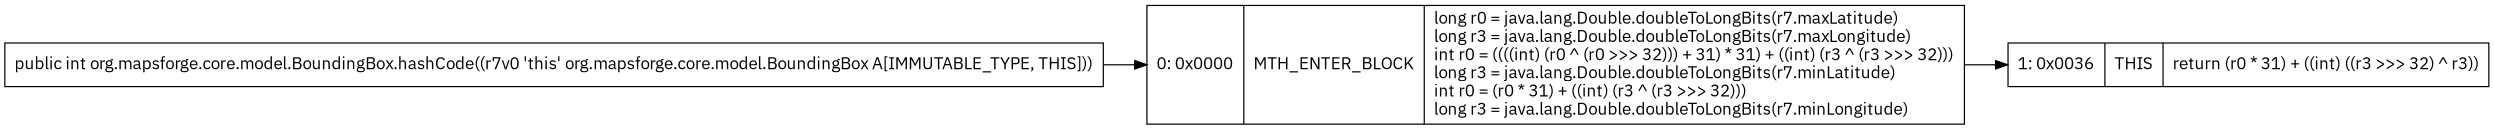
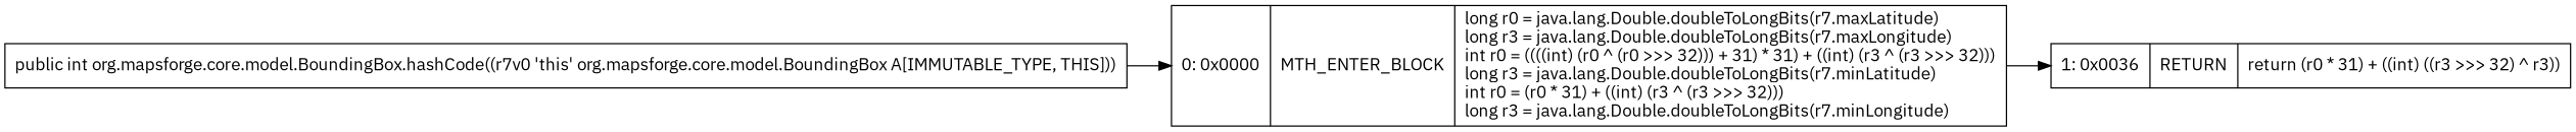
  digraph {
    rankdir=LR
    fontname="IBM Plex Sans"
    node [shape=record fontname="IBM Plex Sans"]
    edge [fontname="IBM Plex Sans"]
    n1 [label="{0\:\ 0x0000|MTH_ENTER_BLOCK\l|long r0 = java.lang.Double.doubleToLongBits(r7.maxLatitude)\llong r3 = java.lang.Double.doubleToLongBits(r7.maxLongitude)\lint r0 = ((((int) (r0 ^ (r0 \>\>\> 32))) + 31) * 31) + ((int) (r3 ^ (r3 \>\>\> 32)))\llong r3 = java.lang.Double.doubleToLongBits(r7.minLatitude)\lint r0 = (r0 * 31) + ((int) (r3 ^ (r3 \>\>\> 32)))\llong r3 = java.lang.Double.doubleToLongBits(r7.minLongitude)\l}"]
-   n2 [label="{1\:\ 0x0036|THIS\l|return (r0 * 31) + ((int) ((r3 \>\>\> 32) ^ r3))\l}"]
+   n2 [label="{1\:\ 0x0036|RETURN\l|return (r0 * 31) + ((int) ((r3 \>\>\> 32) ^ r3))\l}"]
    n3 [label="{public int org.mapsforge.core.model.BoundingBox.hashCode((r7v0 'this' org.mapsforge.core.model.BoundingBox A[IMMUTABLE_TYPE, THIS])) }"]
    n1 -> n2
    n3 -> n1
  }
